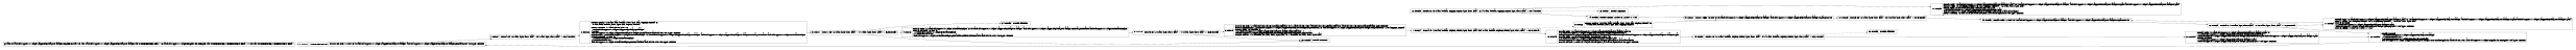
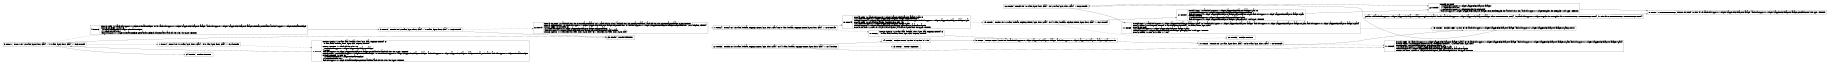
  digraph {
    rankdir=LR
    node [shape=record]
    n1 [label="{0\:\ 0x0000|MTH_ENTER_BLOCK\l|0x0000: INVOKE  (r0 I:int) = (r5 I:android.support.v7.widget.StaggeredGridLayoutManager) android.support.v7.widget.StaggeredGridLayoutManager.getChildCount():int type: VIRTUAL \l}"]
    n2 [label="{1\:\ 0x0004|0x0004: IF  (r0 I:?[int, byte, short, char]) \<= (0 ?[int, byte, short, char])  \-\> B:24:0x005e \l}"]
    n3 [label="{2\:\ 0x0006|0x0006: CONST  (r0 I:?[int, float, boolean, short, byte, char, OBJECT, ARRAY]) = \l  (0 ?[int, float, boolean, short, byte, char, OBJECT, ARRAY])\l \l0x0007: INVOKE  (r1 I:android.view.View) = \l  (r5 I:android.support.v7.widget.StaggeredGridLayoutManager)\l  (r0 I:int)\l android.support.v7.widget.StaggeredGridLayoutManager.getChildAt(int):android.view.View type: VIRTUAL \l0x000b: IGET  (r2 I:android.support.v7.widget.OrientationHelper) = (r5 I:android.support.v7.widget.StaggeredGridLayoutManager) android.support.v7.widget.StaggeredGridLayoutManager.mPrimaryOrientation android.support.v7.widget.OrientationHelper \l0x400d: INVOKE  (r2 I:int) = \l  (r2 I:android.support.v7.widget.OrientationHelper)\l  (r1 I:android.view.View)\l android.support.v7.widget.OrientationHelper.getDecoratedEnd(android.view.View):int type: VIRTUAL \l}"]
    n4 [label="{3\:\ 0x0011|0x0011: IF  (r2 I:?[int, byte, short, char]) \> (r7 I:?[int, byte, short, char])  \-\> B:23:0x005d \l}"]
    n5 [label="{24\:\ 0x005e|0x005e: RETURN   \l}"]
    n6 [label="{4\:\ 0x0013|0x0013: IGET  (r2 I:android.support.v7.widget.OrientationHelper) = (r5 I:android.support.v7.widget.StaggeredGridLayoutManager) android.support.v7.widget.StaggeredGridLayoutManager.mPrimaryOrientation android.support.v7.widget.OrientationHelper \l0x0015: INVOKE  (r2 I:int) = \l  (r2 I:android.support.v7.widget.OrientationHelper)\l  (r1 I:android.view.View)\l android.support.v7.widget.OrientationHelper.getTransformedEndWithDecoration(android.view.View):int type: VIRTUAL \l}"]
    n7 [label="{23\:\ 0x005d|0x005d: RETURN   \l}"]
    n8 [label="{5\:\ 0x0019|0x0019: IF  (r2 I:?[int, byte, short, char]) \> (r7 I:?[int, byte, short, char])  \-\> B:23:0x005d \l}"]
    n9 [label="{6\:\ 0x001b|0x001b: INVOKE  (r2 I:android.view.ViewGroup$LayoutParams) = (r1 I:android.view.View) android.view.View.getLayoutParams():android.view.ViewGroup$LayoutParams type: VIRTUAL \l0x001f: CHECK_CAST  (r2 I:android.support.v7.widget.StaggeredGridLayoutManager$LayoutParams) = (android.support.v7.widget.StaggeredGridLayoutManager$LayoutParams) (r2 I:?[OBJECT, ARRAY]) \l0x0021: IGET  (r3 I:boolean) = \l  (r2 I:android.support.v7.widget.StaggeredGridLayoutManager$LayoutParams)\l android.support.v7.widget.StaggeredGridLayoutManager.LayoutParams.mFullSpan boolean \l0x0023: CONST  (r4 I:?[boolean, int, float, short, byte, char]) = (1 ?[boolean, int, float, short, byte, char]) \l}"]
    n10 [label="{7\:\ 0x0024|0x0024: IF  (r3 I:?[int, boolean, OBJECT, ARRAY, byte, short, char]) == (0 ?[int, boolean, OBJECT, ARRAY, byte, short, char])  \-\> B:18:0x0049 \l}"]
    n11 [label="{8\:\ 0x0026|0x0026: CONST  (r2 I:?[int, float, boolean, short, byte, char, OBJECT, ARRAY]) = \l  (0 ?[int, float, boolean, short, byte, char, OBJECT, ARRAY])\l \l}"]
    n12 [label="{18\:\ 0x0049|0x0049: IGET  (r0 I:android.support.v7.widget.StaggeredGridLayoutManager$Span) = \l  (r2 I:android.support.v7.widget.StaggeredGridLayoutManager$LayoutParams)\l android.support.v7.widget.StaggeredGridLayoutManager.LayoutParams.mSpan android.support.v7.widget.StaggeredGridLayoutManager$Span \l0x004b: IGET  (r0 I:java.util.ArrayList\<android.view.View\>) = \l  (r0 I:android.support.v7.widget.StaggeredGridLayoutManager$Span)\l android.support.v7.widget.StaggeredGridLayoutManager.Span.mViews java.util.ArrayList \l0x004d: INVOKE  (r0 I:int) = (r0 I:java.util.ArrayList) java.util.ArrayList.size():int type: VIRTUAL \l}"]
    n13 [label="{9\:\ 0x0027|0x0027: IGET  (r3 I:int) = (r5 I:android.support.v7.widget.StaggeredGridLayoutManager) android.support.v7.widget.StaggeredGridLayoutManager.mSpanCount int \l}"]
    n14 [label="{19\:\ 0x0051|0x0051: IF  (r0 I:?[int, boolean, OBJECT, ARRAY, byte, short, char]) != (r4 I:?[int, boolean, OBJECT, ARRAY, byte, short, char])  \-\> B:21:0x0054 \l}"]
    n15 [label="{10\:\ 0x0029|0x0029: IF  (r2 I:?[int, byte, short, char]) \>= (r3 I:?[int, byte, short, char])  \-\> B:15:0x003b \l}"]
    n16 [label="{11\:\ 0x002b|0x002b: IGET  (r3 I:android.support.v7.widget.StaggeredGridLayoutManager$Span[]) = (r5 I:android.support.v7.widget.StaggeredGridLayoutManager) android.support.v7.widget.StaggeredGridLayoutManager.mSpans android.support.v7.widget.StaggeredGridLayoutManager$Span[] \l0x002d: AGET  (r3 I:?[OBJECT, ARRAY]) = (r3 I:?[OBJECT, ARRAY][]), (r2 I:?[int, short, byte, char]) \l0x002f: IGET  (r3 I:java.util.ArrayList\<android.view.View\>) = \l  (r3 I:android.support.v7.widget.StaggeredGridLayoutManager$Span)\l android.support.v7.widget.StaggeredGridLayoutManager.Span.mViews java.util.ArrayList \l0x0031: INVOKE  (r3 I:int) = (r3 I:java.util.ArrayList) java.util.ArrayList.size():int type: VIRTUAL \l}"]
    n17 [label="{15\:\ 0x003b|0x003b: IGET  (r2 I:int) = (r5 I:android.support.v7.widget.StaggeredGridLayoutManager) android.support.v7.widget.StaggeredGridLayoutManager.mSpanCount int \l}"]
    n18 [label="{16\:\ 0x003d|0x003d: IF  (r0 I:?[int, byte, short, char]) \>= (r2 I:?[int, byte, short, char])  \-\> B:22:0x0059 \l}"]
    n19 [label="{12\:\ 0x0035|0x0035: IF  (r3 I:?[int, boolean, OBJECT, ARRAY, byte, short, char]) != (r4 I:?[int, boolean, OBJECT, ARRAY, byte, short, char])  \-\> B:14:0x0038 \l}"]
    n20 [label="{13\:\ 0x0037|0x0037: RETURN   \l}"]
    n21 [label="{14\:\ 0x0038|0x0038: ARITH  (r2 I:int) = (r2 I:int) + (1 int) \l}"]
    n22 [label="{17\:\ 0x003f|0x003f: IGET  (r2 I:android.support.v7.widget.StaggeredGridLayoutManager$Span[]) = (r5 I:android.support.v7.widget.StaggeredGridLayoutManager) android.support.v7.widget.StaggeredGridLayoutManager.mSpans android.support.v7.widget.StaggeredGridLayoutManager$Span[] \l0x0041: AGET  (r2 I:?[OBJECT, ARRAY]) = (r2 I:?[OBJECT, ARRAY][]), (r0 I:?[int, short, byte, char]) \l0x0043: INVOKE  \l  (r2 I:android.support.v7.widget.StaggeredGridLayoutManager$Span)\l android.support.v7.widget.StaggeredGridLayoutManager.Span.popStart():void type: VIRTUAL \l0x0046: ARITH  (r0 I:int) = (r0 I:int) + (1 int) \l}"]
    n23 [label="{22\:\ 0x0059|0x0059: INVOKE  \l  (r5 I:android.support.v7.widget.StaggeredGridLayoutManager)\l  (r1 I:android.view.View)\l  (r6 I:android.support.v7.widget.RecyclerView$Recycler)\l android.support.v7.widget.StaggeredGridLayoutManager.removeAndRecycleView(android.view.View, android.support.v7.widget.RecyclerView$Recycler):void type: VIRTUAL \l}"]
    n24 [label="{20\:\ 0x0053|0x0053: RETURN   \l}"]
    n25 [label="{21\:\ 0x0054|0x0054: IGET  (r0 I:android.support.v7.widget.StaggeredGridLayoutManager$Span) = \l  (r2 I:android.support.v7.widget.StaggeredGridLayoutManager$LayoutParams)\l android.support.v7.widget.StaggeredGridLayoutManager.LayoutParams.mSpan android.support.v7.widget.StaggeredGridLayoutManager$Span \l0x0056: INVOKE  \l  (r0 I:android.support.v7.widget.StaggeredGridLayoutManager$Span)\l android.support.v7.widget.StaggeredGridLayoutManager.Span.popStart():void type: VIRTUAL \l}"]
    n26 [label="{private void android.support.v7.widget.StaggeredGridLayoutManager.recycleFromStart((r5 'this' I:android.support.v7.widget.StaggeredGridLayoutManager A[IMMUTABLE_TYPE, THIS]), (r6 I:android.support.v7.widget.RecyclerView$Recycler A[IMMUTABLE_TYPE, METHOD_ARGUMENT]), (r7 I:int A[IMMUTABLE_TYPE, METHOD_ARGUMENT])) }"]
-   n1 -> n2
+   n4 -> n2
    n2 -> n3 [style=dashed]
    n3 -> n4
    n4 -> n5
    n4 -> n6 [style=dashed]
    n4 -> n7
    n6 -> n8
    n8 -> n7
    n8 -> n9 [style=dashed]
    n9 -> n10 [style=dashed]
    n10 -> n11 [style=dashed]
    n10 -> n12
    n11 -> n13
    n12 -> n14
    n13 -> n15
    n14 -> n24 [style=dashed]
    n14 -> n25
    n15 -> n16 [style=dashed]
    n15 -> n17
    n17 -> n18
    n18 -> n22 [style=solid]
    n18 -> n23
    n19 -> n16
    n19 -> n20 [style=dashed]
    n19 -> n21
    n21 -> n13
    n22 -> n17
    n23 -> n1
    n25 -> n23
    n26 -> n1
  }
